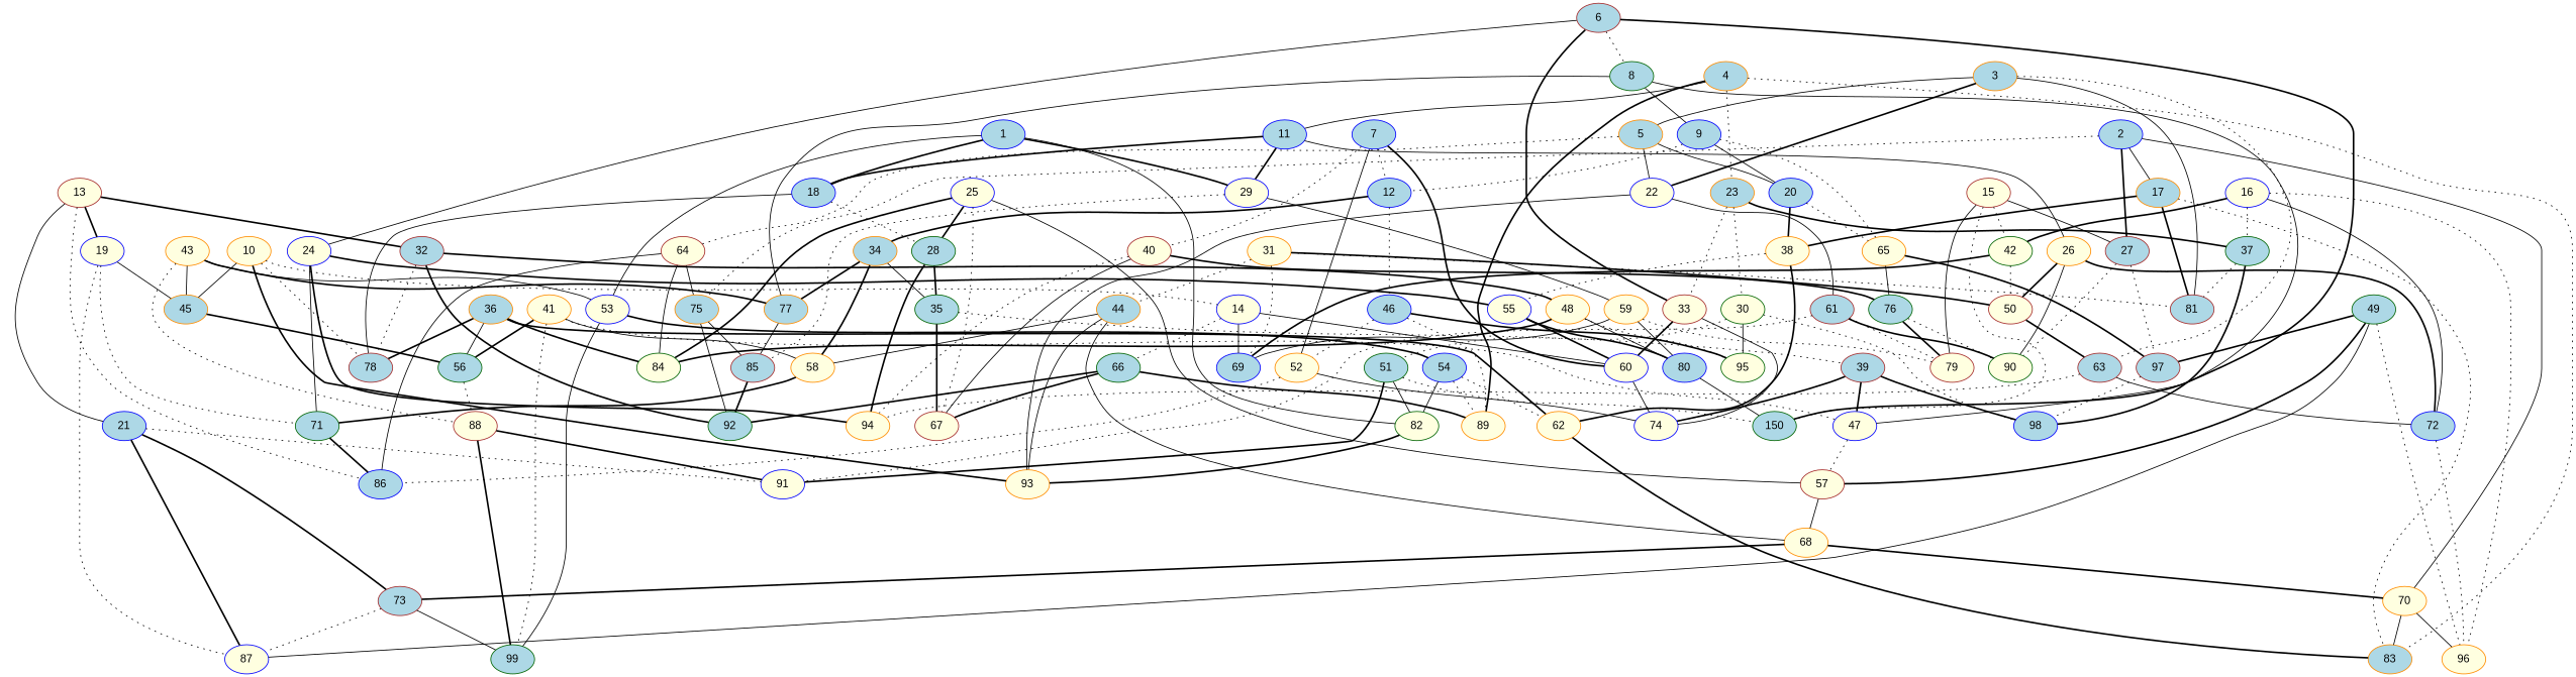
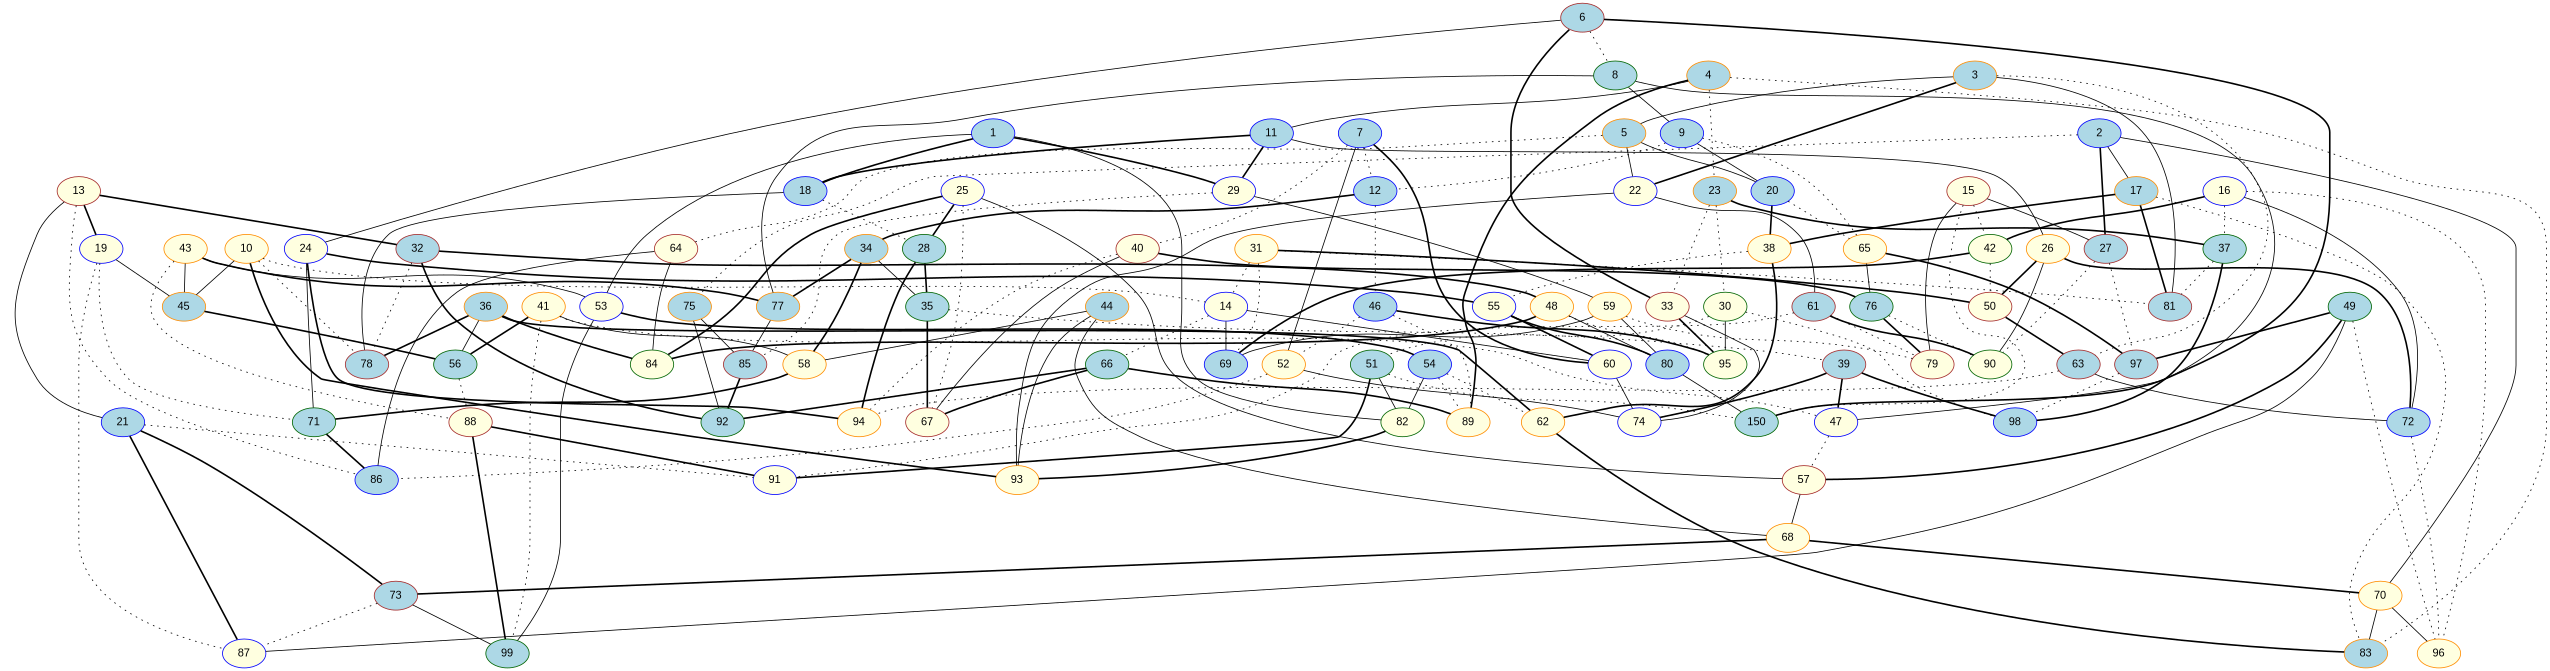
  graph {
    fontname="Liberation Sans"
    node [color=blue fillcolor=lightblue fontname="Liberation Sans" style=filled]
    edge [fontname="Liberation Sans" style=bold]
    1
    18
    29 [fillcolor=lightyellow]
    53 [fillcolor=lightyellow]
    82 [color=darkgreen fillcolor=lightyellow]
    78 [color=brown]
    28 [color=darkgreen]
    59 [color=darkorange fillcolor=lightyellow]
    85 [color=brown]
    99 [color=darkgreen]
    54
    93 [color=darkorange fillcolor=lightyellow]
    17 [color=darkorange]
    2
    27 [color=brown]
    70 [color=darkorange fillcolor=lightyellow]
    75 [color=darkorange]
    81 [color=brown]
    83 [color=darkorange]
    38 [color=darkorange fillcolor=lightyellow]
    90 [color=darkgreen fillcolor=lightyellow]
    97 [color=brown]
    96 [color=darkorange fillcolor=lightyellow]
    92 [color=darkgreen]
    3 [color=darkorange]
    5 [color=darkorange]
    22 [fillcolor=lightyellow]
    63 [color=brown]
    20
    64 [color=brown fillcolor=lightyellow]
    61 [color=brown]
    72
    94 [color=darkorange fillcolor=lightyellow]
    4 [color=darkorange]
    11
    23 [color=darkorange]
    89 [color=darkorange fillcolor=lightyellow]
    26 [color=darkorange fillcolor=lightyellow]
    33 [color=brown fillcolor=lightyellow]
    37 [color=darkgreen]
    30 [color=darkgreen fillcolor=lightyellow]
    65 [color=darkorange fillcolor=lightyellow]
    86
    84 [color=darkgreen fillcolor=lightyellow]
    6 [color=brown]
    8 [color=darkgreen]
    24 [fillcolor=lightyellow]
    n48 [color=darkgreen label=150]
    9
    47 [fillcolor=lightyellow]
    77 [color=darkorange]
    71 [color=darkgreen]
    55 [fillcolor=lightyellow]
    95 [color=darkgreen fillcolor=lightyellow]
    74 [fillcolor=lightyellow]
    7
    12
    40 [color=brown fillcolor=lightyellow]
    52 [color=darkorange fillcolor=lightyellow]
    60 [fillcolor=lightyellow]
    34 [color=darkorange]
    46
    67 [color=brown fillcolor=lightyellow]
    76 [color=darkgreen]
    57 [color=brown fillcolor=lightyellow]
    10 [color=darkorange fillcolor=lightyellow]
    14 [fillcolor=lightyellow]
    45 [color=darkorange]
    66 [color=darkgreen]
    69
    56 [color=darkgreen]
    50 [color=brown fillcolor=lightyellow]
    35 [color=darkgreen]
    58 [color=darkorange fillcolor=lightyellow]
    13 [color=brown fillcolor=lightyellow]
    19 [fillcolor=lightyellow]
    21
    32 [color=brown]
    87 [fillcolor=lightyellow]
    73 [color=brown]
    91 [fillcolor=lightyellow]
    48 [color=darkorange fillcolor=lightyellow]
    15 [color=brown fillcolor=lightyellow]
    42 [color=darkgreen fillcolor=lightyellow]
    79 [color=brown fillcolor=lightyellow]
    16 [fillcolor=lightyellow]
    98
    62 [color=darkorange fillcolor=lightyellow]
    51 [color=darkgreen]
    80
    25 [fillcolor=lightyellow]
    68 [color=darkorange fillcolor=lightyellow]
    39 [color=brown]
    31 [color=darkorange fillcolor=lightyellow]
    44 [color=darkorange]
    36 [color=darkorange]
    88 [color=brown fillcolor=lightyellow]
    41 [color=darkorange fillcolor=lightyellow]
    43 [color=darkorange fillcolor=lightyellow]
    49 [color=darkgreen]
    1 -- 18
    1 -- 29
    1 -- 53 [style=solid]
    1 -- 82 [style=solid]
    18 -- 78 [style=solid]
    18 -- 28 [style=dotted]
    29 -- 59 [style=solid]
    29 -- 85 [style=dotted]
    53 -- 99 [style=solid]
    53 -- 54
    82 -- 93
    28 -- 94
    28 -- 35
    59 -- 69 [style=solid]
    59 -- 79 [style=dotted]
    59 -- 80 [style=solid]
    85 -- 92
    54 -- 82 [style=solid]
    54 -- 89 [style=dotted]
    54 -- 62 [style=dotted]
    17 -- 81
    17 -- 83 [style=dotted]
    17 -- 38
    2 -- 17 [style=solid]
    2 -- 27
    2 -- 70 [style=solid]
    2 -- 75 [style=dotted]
    27 -- 90 [style=dotted]
    27 -- 97 [style=dotted]
    70 -- 83 [style=solid]
    70 -- 96 [style=solid]
    75 -- 85 [style=solid]
    75 -- 92 [style=solid]
    38 -- 55 [style=dotted]
    38 -- 62
    97 -- 98 [style=dotted]
    3 -- 81 [style=solid]
    3 -- 5 [style=solid]
    3 -- 22
    3 -- 63 [style=dotted]
    5 -- 22 [style=solid]
    5 -- 20 [style=solid]
    5 -- 64 [style=dotted]
    22 -- 93 [style=solid]
    22 -- 61 [style=solid]
    63 -- 72 [style=solid]
    63 -- 94 [style=dotted]
    20 -- 38
    20 -- 65 [style=dotted]
-   64 -- 75 [style=solid]
    64 -- 86 [style=solid]
    64 -- 84 [style=solid]
    61 -- 90
    61 -- 91 [style=dotted]
    61 -- 79 [style=dotted]
    72 -- 96 [style=dotted]
    4 -- 83 [style=dotted]
    4 -- 11 [style=solid]
    4 -- 23 [style=dotted]
    4 -- 89
    11 -- 18
    11 -- 29
    11 -- 26 [style=solid]
    23 -- 33 [style=dotted]
    23 -- 37
    23 -- 30 [style=dotted]
    26 -- 90 [style=solid]
    26 -- 72
    26 -- 50
-   33 -- 60
+   33 -- 95
    33 -- 74 [style=solid]
    37 -- 81 [style=dotted]
    37 -- 98
    30 -- 95 [style=solid]
    30 -- 98 [style=dotted]
    30 -- 51 [style=dotted]
    65 -- 97
    65 -- 76 [style=solid]
    6 -- 33
    6 -- 8 [style=dotted]
    6 -- 24 [style=solid]
    6 -- n48
    8 -- 9 [style=solid]
    8 -- 47 [style=solid]
    8 -- 77 [style=solid]
    24 -- 94
    24 -- 71 [style=solid]
    24 -- 55
    9 -- 20 [style=solid]
    9 -- 65 [style=dotted]
    9 -- 12 [style=dotted]
    47 -- 57 [style=dotted]
    77 -- 85 [style=solid]
    71 -- 86
    55 -- 60
    55 -- 80
    7 -- 12 [style=dotted]
    7 -- 40 [style=dotted]
    7 -- 52 [style=solid]
    7 -- 60
    12 -- 34
    12 -- 46 [style=dotted]
    40 -- 94 [style=dotted]
    40 -- 67 [style=solid]
    40 -- 76
    52 -- 86 [style=dotted]
    52 -- 74 [style=solid]
    60 -- 74 [style=solid]
    34 -- 77
    34 -- 35 [style=solid]
    34 -- 58
    46 -- 89 [style=dotted]
    46 -- 95
    46 -- 52 [style=dotted]
    76 -- 90 [style=dotted]
    76 -- 79
    57 -- 68 [style=solid]
    10 -- 78 [style=dotted]
    10 -- 93
    10 -- 14 [style=dotted]
    10 -- 45 [style=solid]
    14 -- 60 [style=solid]
    14 -- 66 [style=dotted]
    14 -- 69 [style=solid]
    45 -- 56
    66 -- 92
    66 -- 89
    66 -- 67
    56 -- 88 [style=dotted]
    50 -- 63
    35 -- 67
    35 -- 39 [style=dotted]
    58 -- 71
    13 -- 86 [style=dotted]
    13 -- 19
    13 -- 21 [style=solid]
    13 -- 32
    19 -- 71 [style=dotted]
    19 -- 45 [style=solid]
    19 -- 87 [style=dotted]
    21 -- 87
    21 -- 73
    21 -- 91 [style=dotted]
    32 -- 78 [style=dotted]
    32 -- 92
    32 -- 48
    73 -- 99 [style=solid]
    73 -- 87 [style=dotted]
    48 -- 84
    48 -- 95 [style=dotted]
    48 -- 80 [style=solid]
    15 -- 27 [style=solid]
    15 -- n48 [style=dotted]
    15 -- 42 [style=dotted]
    15 -- 79 [style=solid]
    42 -- 69
    42 -- 50 [style=dotted]
    16 -- 96 [style=dotted]
    16 -- 72 [style=solid]
    16 -- 37 [style=dotted]
    16 -- 42
    62 -- 83
    51 -- 82 [style=solid]
    51 -- n48 [style=dotted]
    51 -- 91
    80 -- n48 [style=solid]
    25 -- 28
    25 -- 84
    25 -- 67 [style=dotted]
    25 -- 57 [style=solid]
    68 -- 70
    68 -- 73
    39 -- 47
    39 -- 74
    39 -- 98
    31 -- 81 [style=dotted]
    31 -- 69 [style=dotted]
    31 -- 50
-   31 -- 44 [style=dotted]
+   31 -- 14 [style=dotted]
    44 -- 93 [style=solid]
    44 -- 58 [style=solid]
    44 -- 68 [style=solid]
    36 -- 78
    36 -- 84
    36 -- 56 [style=solid]
    36 -- 62
    88 -- 99
    88 -- 91
    41 -- 99 [style=dotted]
    41 -- 47 [style=dotted]
    41 -- 56
    41 -- 58 [style=solid]
    43 -- 53 [style=solid]
    43 -- 77
    43 -- 45 [style=solid]
    43 -- 88 [style=dotted]
    49 -- 97
    49 -- 96 [style=dotted]
    49 -- 57
    49 -- 87 [style=solid]
  }
